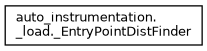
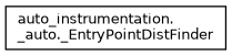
  digraph {
    rankdir=LR
-   n1 [color=black fillcolor=white fontname=Helvetica fontsize=10 height=0.2 label="auto_instrumentation.\l_load._EntryPointDistFinder" shape=record style=filled width=0.4]
+   n1 [color=black fillcolor=white fontname=Helvetica fontsize=10 height=0.2 label="auto_instrumentation.\l_auto._EntryPointDistFinder" shape=record style=filled width=0.4]
  }
